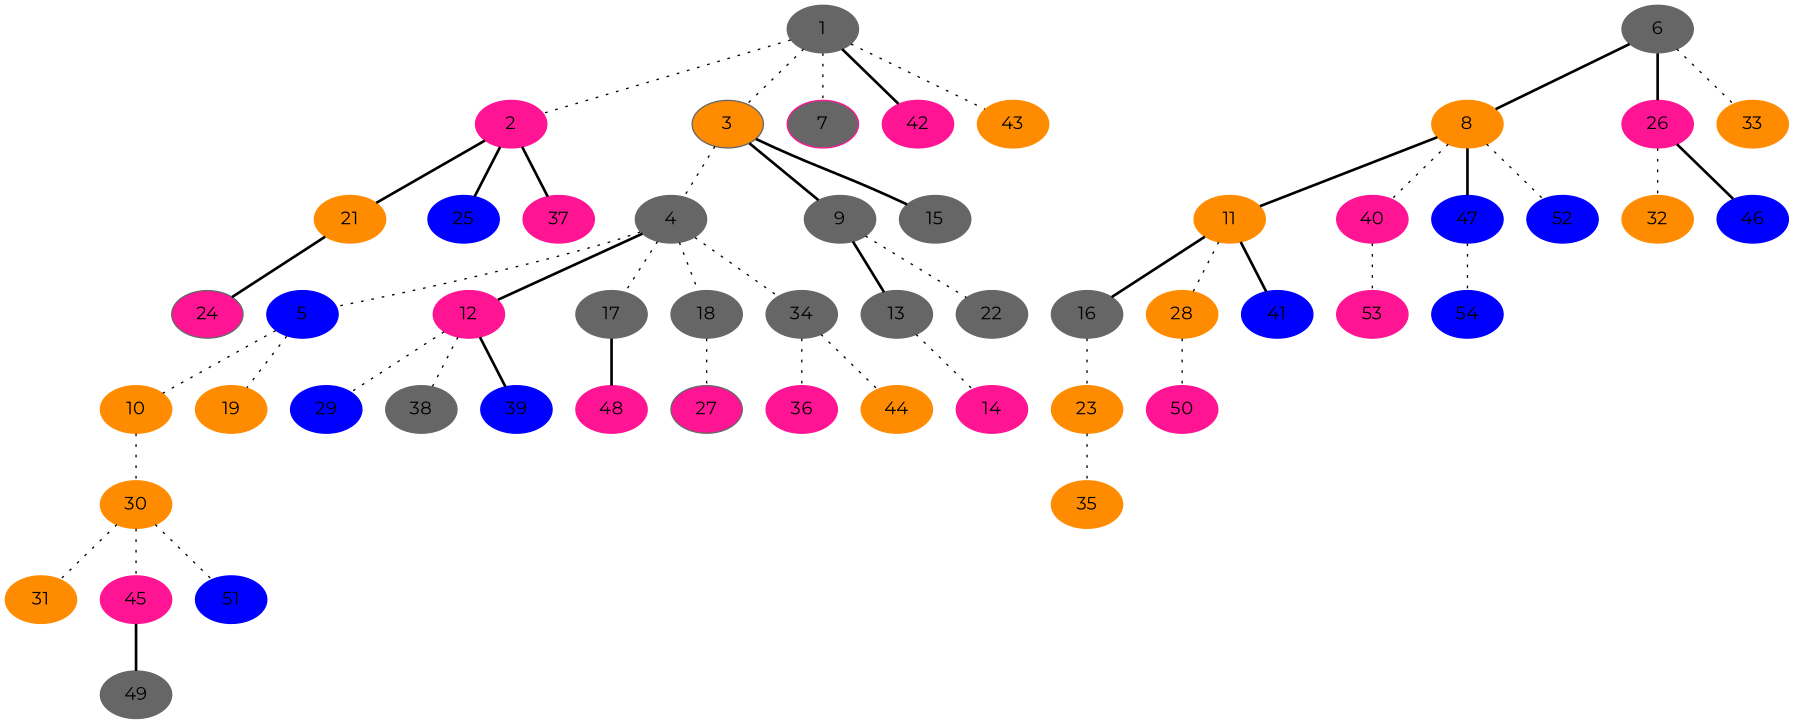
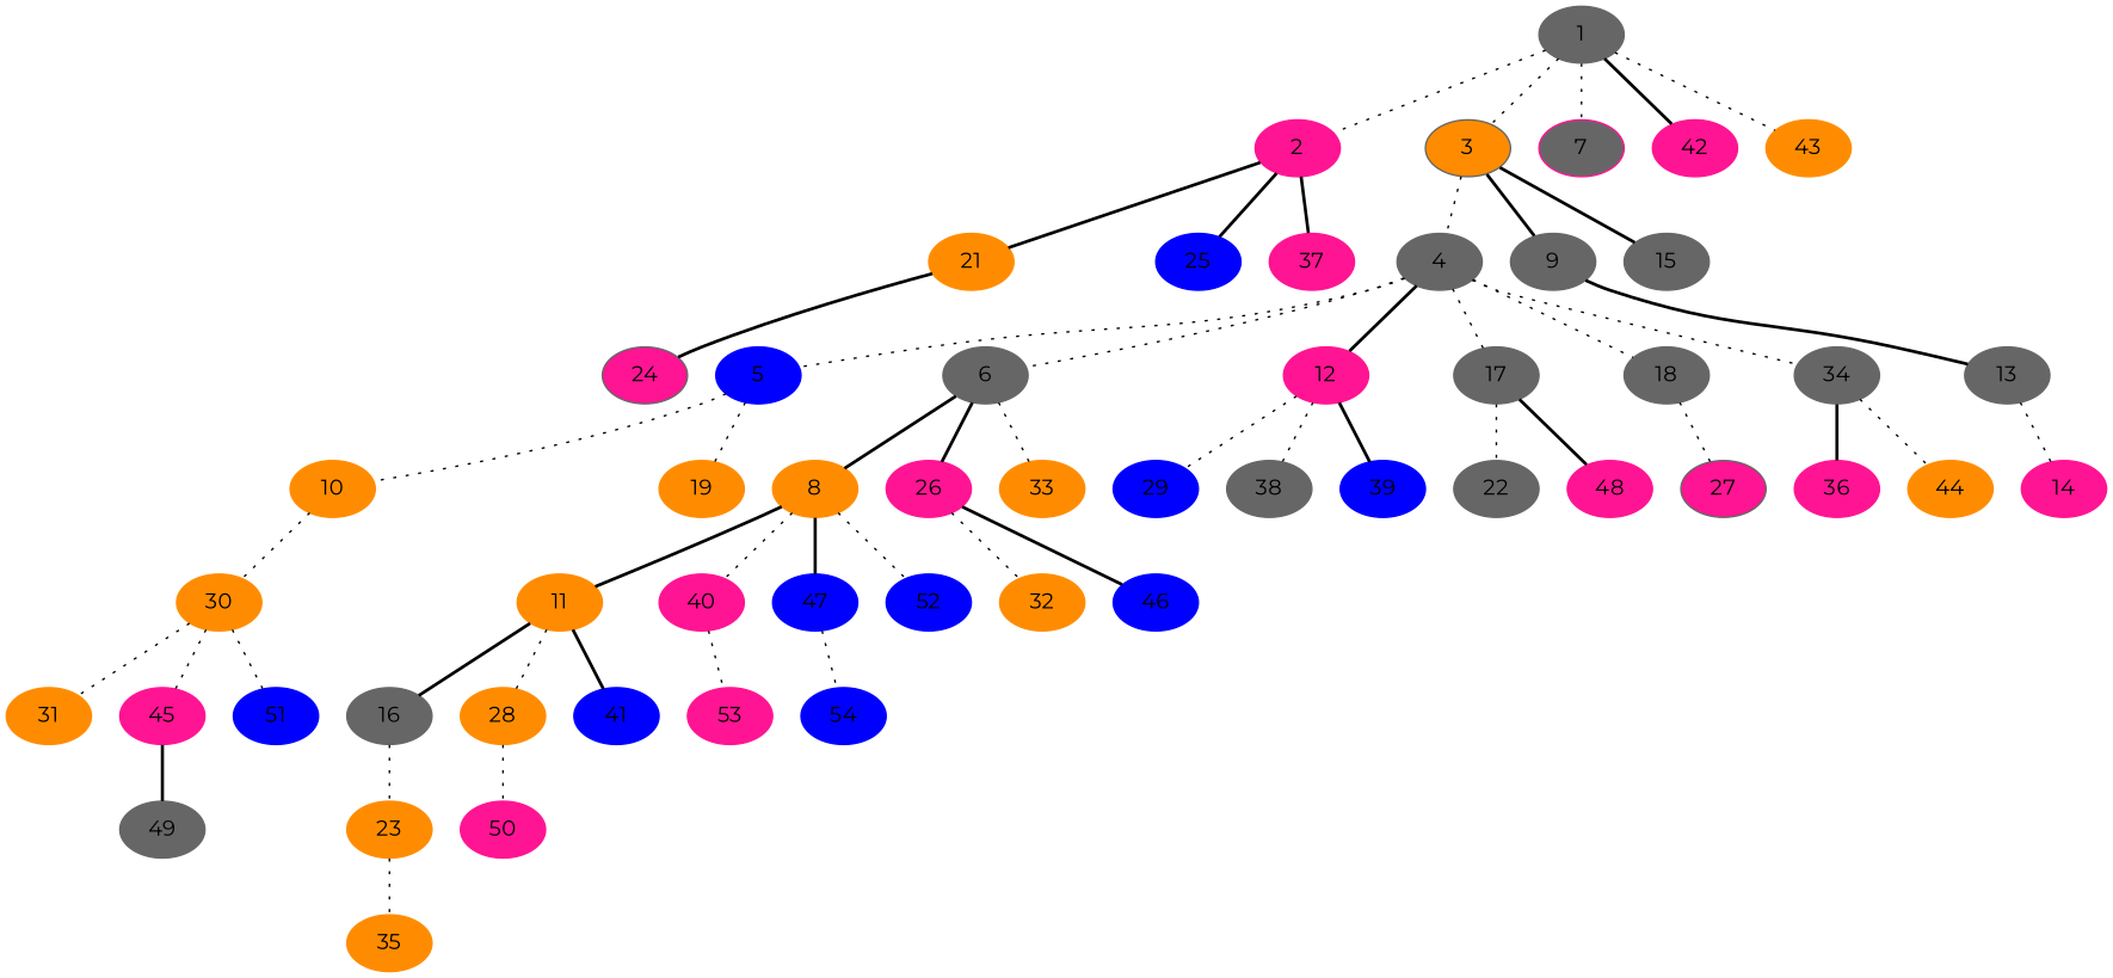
  graph {
    fontname=Montserrat
    node [color=gray40 fontname=Montserrat style=filled]
    edge [fontname=Montserrat style=dotted]
    2 [color=deeppink]
    1
    3 [fillcolor=darkorange]
    7 [color=deeppink fillcolor=gray40]
    42 [color=deeppink]
    43 [color=darkorange]
    21 [color=darkorange]
    25 [color=blue]
    37 [color=deeppink]
    4
    9
    15
    24 [fillcolor=deeppink]
    5 [color=blue]
    6
    12 [color=deeppink]
    17
    18
    34
    13
    10 [color=darkorange]
    19 [color=darkorange]
    8 [color=darkorange]
    26 [color=deeppink]
    33 [color=darkorange]
    29 [color=blue]
    38
    39 [color=blue]
    22
    48 [color=deeppink]
    27 [fillcolor=deeppink]
    36 [color=deeppink]
    44 [color=darkorange]
    30 [color=darkorange]
    11 [color=darkorange]
    40 [color=deeppink]
    47 [color=blue]
    52 [color=blue]
    32 [color=darkorange]
    46 [color=blue]
    16
    28 [color=darkorange]
    41 [color=blue]
    53 [color=deeppink]
    54 [color=blue]
    14 [color=deeppink]
    31 [color=darkorange]
    45 [color=deeppink]
    51 [color=blue]
    23 [color=darkorange]
    50 [color=deeppink]
    35 [color=darkorange]
    49
    2 -- 21 [style=bold]
    2 -- 25 [style=bold]
    2 -- 37 [style=bold]
    1 -- 2
    1 -- 3
    1 -- 7
    1 -- 42 [style=bold]
    1 -- 43
    3 -- 4
    3 -- 9 [style=bold]
    3 -- 15 [style=bold]
    21 -- 24 [style=bold]
    4 -- 5
+   4 -- 6
    4 -- 12 [style=bold]
    4 -- 17
    4 -- 18
    4 -- 34
    9 -- 13 [style=bold]
    5 -- 10
    5 -- 19
    6 -- 8 [style=bold]
    6 -- 26 [style=bold]
    6 -- 33
    12 -- 29
    12 -- 38
    12 -- 39 [style=bold]
-   9 -- 22
+   17 -- 22
    17 -- 48 [style=bold]
    18 -- 27
-   34 -- 36
+   34 -- 36 [style=bold]
    34 -- 44
    13 -- 14
    10 -- 30
    8 -- 11 [style=bold]
    8 -- 40
    8 -- 47 [style=bold]
    8 -- 52
    26 -- 32
    26 -- 46 [style=bold]
    30 -- 31
    30 -- 45
    30 -- 51
    11 -- 16 [style=bold]
    11 -- 28
    11 -- 41 [style=bold]
    40 -- 53
    47 -- 54
    16 -- 23
    28 -- 50
    45 -- 49 [style=bold]
    23 -- 35
  }
